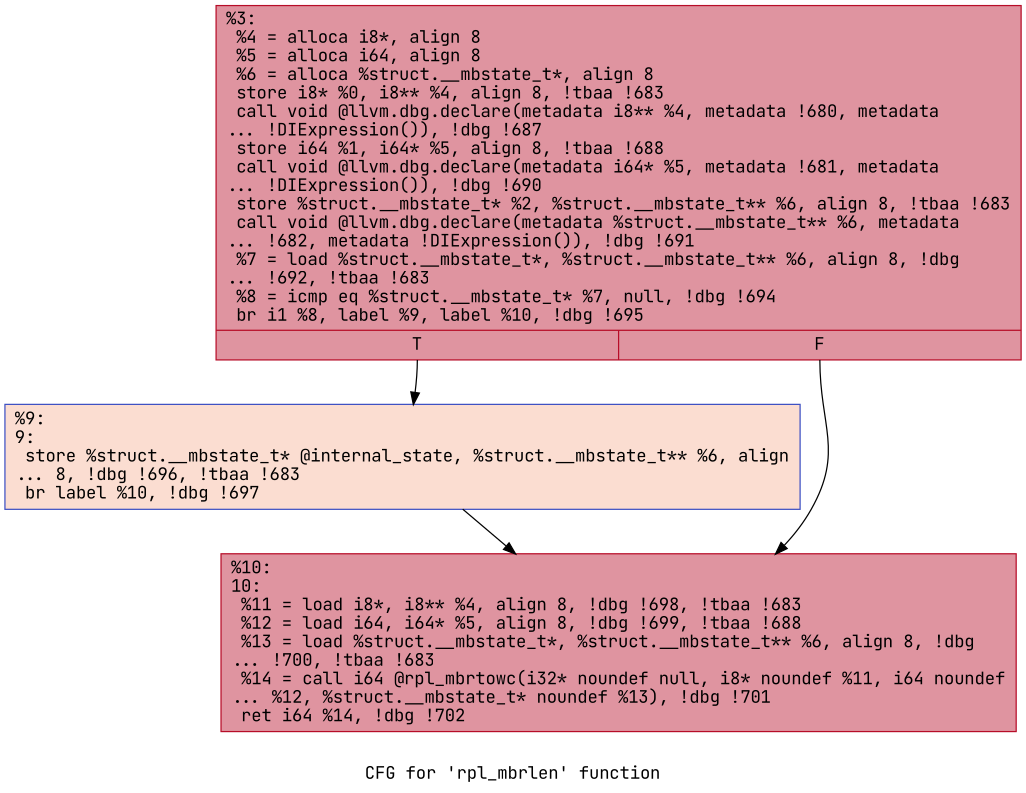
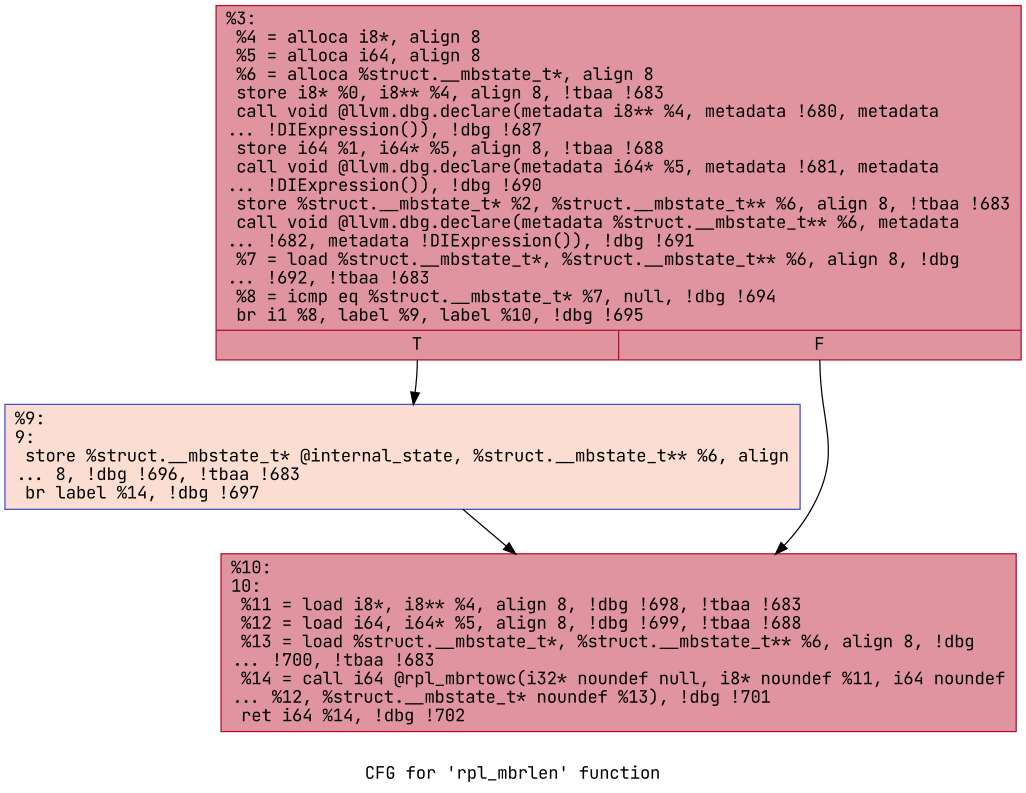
  digraph {
    label="CFG for 'rpl_mbrlen' function"
    fontname="JetBrains Mono"
    node [color="#b70d28ff" fillcolor="#b70d2870" shape=record style=filled fontname="JetBrains Mono"]
    edge [fontname="JetBrains Mono"]
    n1 [label="{%3:\l  %4 = alloca i8*, align 8\l  %5 = alloca i64, align 8\l  %6 = alloca %struct.__mbstate_t*, align 8\l  store i8* %0, i8** %4, align 8, !tbaa !683\l  call void @llvm.dbg.declare(metadata i8** %4, metadata !680, metadata\l... !DIExpression()), !dbg !687\l  store i64 %1, i64* %5, align 8, !tbaa !688\l  call void @llvm.dbg.declare(metadata i64* %5, metadata !681, metadata\l... !DIExpression()), !dbg !690\l  store %struct.__mbstate_t* %2, %struct.__mbstate_t** %6, align 8, !tbaa !683\l  call void @llvm.dbg.declare(metadata %struct.__mbstate_t** %6, metadata\l... !682, metadata !DIExpression()), !dbg !691\l  %7 = load %struct.__mbstate_t*, %struct.__mbstate_t** %6, align 8, !dbg\l... !692, !tbaa !683\l  %8 = icmp eq %struct.__mbstate_t* %7, null, !dbg !694\l  br i1 %8, label %9, label %10, !dbg !695\l|{<s0>T|<s1>F}}"]
-   n2 [color="#3d50c3ff" fillcolor="#f7b39670" label="{%9:\l9:                                                \l  store %struct.__mbstate_t* @internal_state, %struct.__mbstate_t** %6, align\l... 8, !dbg !696, !tbaa !683\l  br label %10, !dbg !697\l}"]
+   n2 [color="#3d50c3ff" fillcolor="#f7b39670" label="{%9:\l9:                                                \l  store %struct.__mbstate_t* @internal_state, %struct.__mbstate_t** %6, align\l... 8, !dbg !696, !tbaa !683\l  br label %14, !dbg !697\l}"]
    n3 [label="{%10:\l10:                                               \l  %11 = load i8*, i8** %4, align 8, !dbg !698, !tbaa !683\l  %12 = load i64, i64* %5, align 8, !dbg !699, !tbaa !688\l  %13 = load %struct.__mbstate_t*, %struct.__mbstate_t** %6, align 8, !dbg\l... !700, !tbaa !683\l  %14 = call i64 @rpl_mbrtowc(i32* noundef null, i8* noundef %11, i64 noundef\l... %12, %struct.__mbstate_t* noundef %13), !dbg !701\l  ret i64 %14, !dbg !702\l}"]
    n1 -> n2 [tailport=s0]
    n1 -> n3 [tailport=s1]
    n2 -> n3
  }
